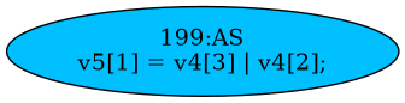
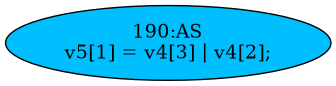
  strict digraph {
-   n1 [ast="<pyverilog.vparser.ast.Assign object at 0x7fee2301d590>" def_var="['v5']" fillcolor=deepskyblue label="199:AS\nv5[1] = v4[3] | v4[2];" statements="[]" style=filled typ=Assign use_var="['v4', 'v4']"]
+   n1 [ast="<pyverilog.vparser.ast.Assign object at 0x7fee2301d590>" def_var="['v5']" fillcolor=deepskyblue label="190:AS\nv5[1] = v4[3] | v4[2];" statements="[]" style=filled typ=Assign use_var="['v4', 'v4']"]
  }
